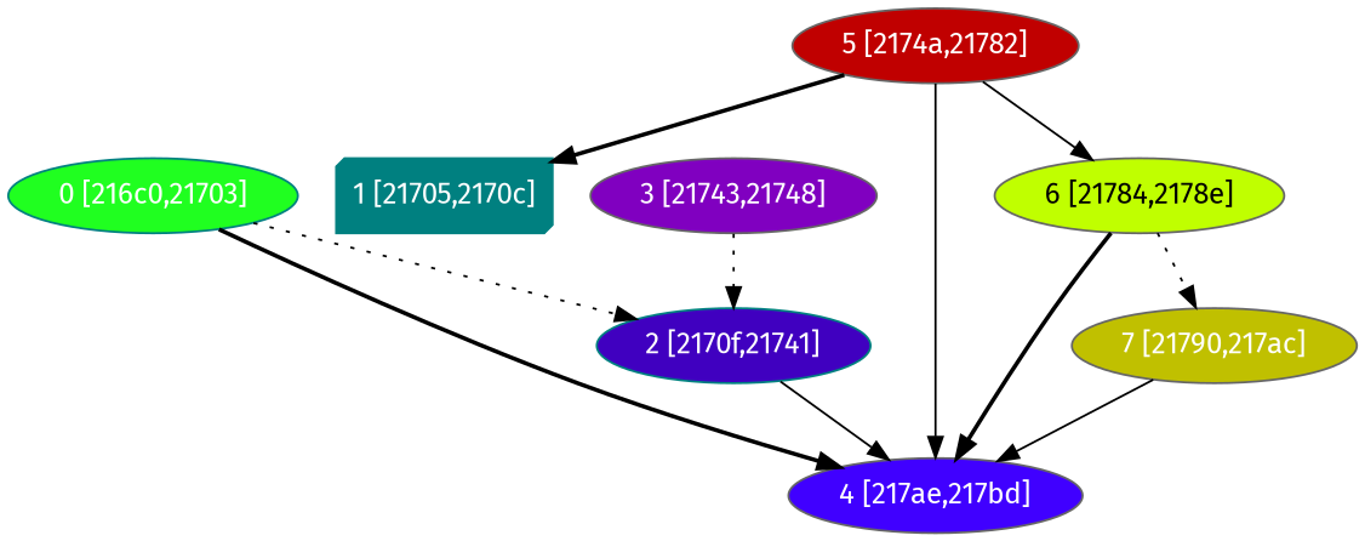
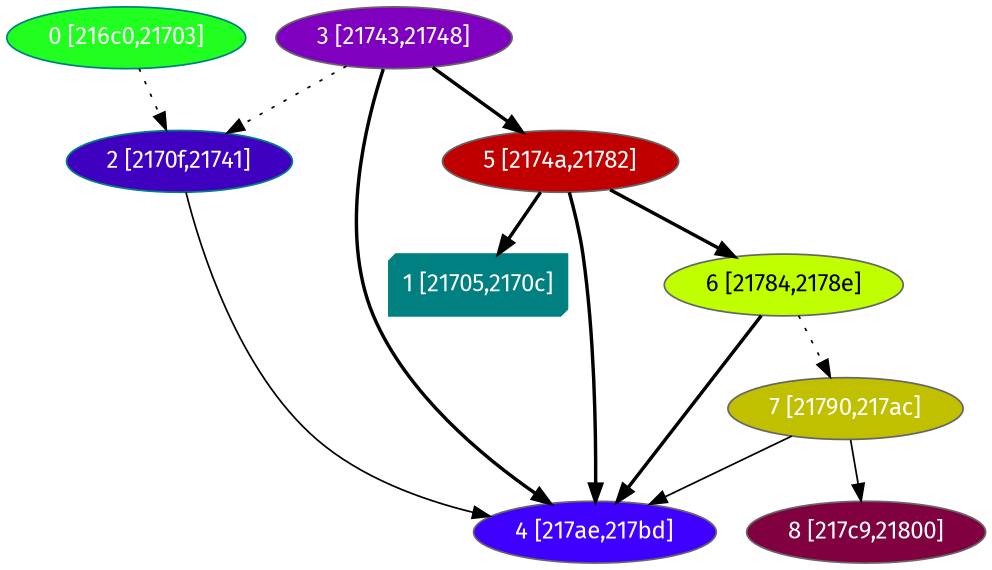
  digraph {
    fontname="Fira Sans"
    node [color=gray40 fontcolor="#ffffff" fontname="Fira Sans" shape=oval style=filled]
    edge [fontname="Fira Sans" style=solid]
    n1 [color=teal fillcolor="#20FF20" label="0 [216c0,21703]"]
    n2 [color=teal fillcolor="#4000C0" label="2 [2170f,21741]"]
    n3 [color=teal fillcolor="#008080" label="1 [21705,2170c]" shape=box3d]
    n4 [fillcolor="#4000FF" label="4 [217ae,217bd]"]
    n5 [fillcolor="#8000C0" label="3 [21743,21748]"]
    n6 [fillcolor="#C00000" label="5 [2174a,21782]"]
    n7 [fillcolor="#C0FF00" fontcolor="#000000" label="6 [21784,2178e]"]
    n8 [fillcolor="#C0C000" label="7 [21790,217ac]"]
+   n9 [fillcolor="#800040" label="8 [217c9,21800]"]
    n1 -> n2 [style=dotted]
    n2 -> n4
    n5 -> n2 [style=dotted]
-   n1 -> n4 [style=bold]
+   n5 -> n4 [style=bold]
+   n5 -> n6 [style=bold]
    n6 -> n3 [style=bold]
-   n6 -> n4
-   n6 -> n7
+   n6 -> n4 [style=bold]
+   n6 -> n7 [style=bold]
    n7 -> n4 [style=bold]
    n7 -> n8 [style=dotted]
    n8 -> n4
+   n8 -> n9
  }
